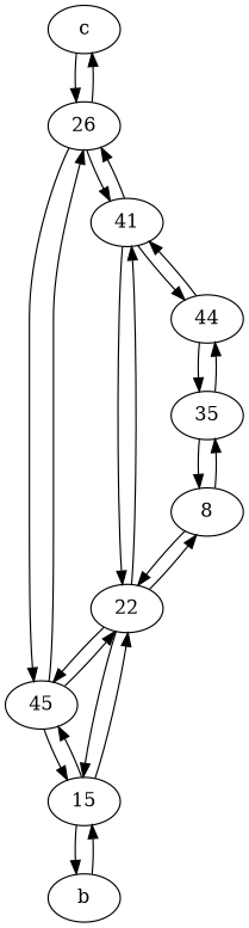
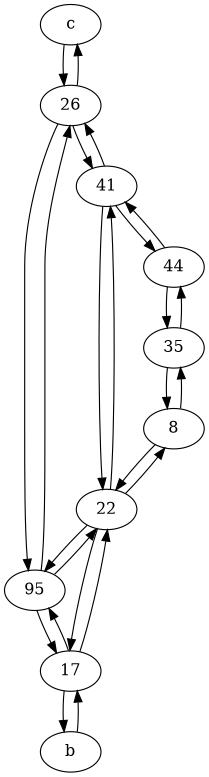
  digraph {
    c
    26
-   45
+   45 [label=95]
    41
    8
    22
    35
-   17 [label=15]
+   17
    44
    b
    c -> 26
    26 -> c
    26 -> 45
    26 -> 41
    45 -> 26
    45 -> 22
    45 -> 17
    41 -> 26
    41 -> 22
    41 -> 44
    8 -> 22
    8 -> 35
    22 -> 45
    22 -> 41
    22 -> 8
    22 -> 17
    35 -> 8
    35 -> 44
    17 -> 45
    17 -> 22
    17 -> b
    44 -> 41
    44 -> 35
    b -> 17
  }
